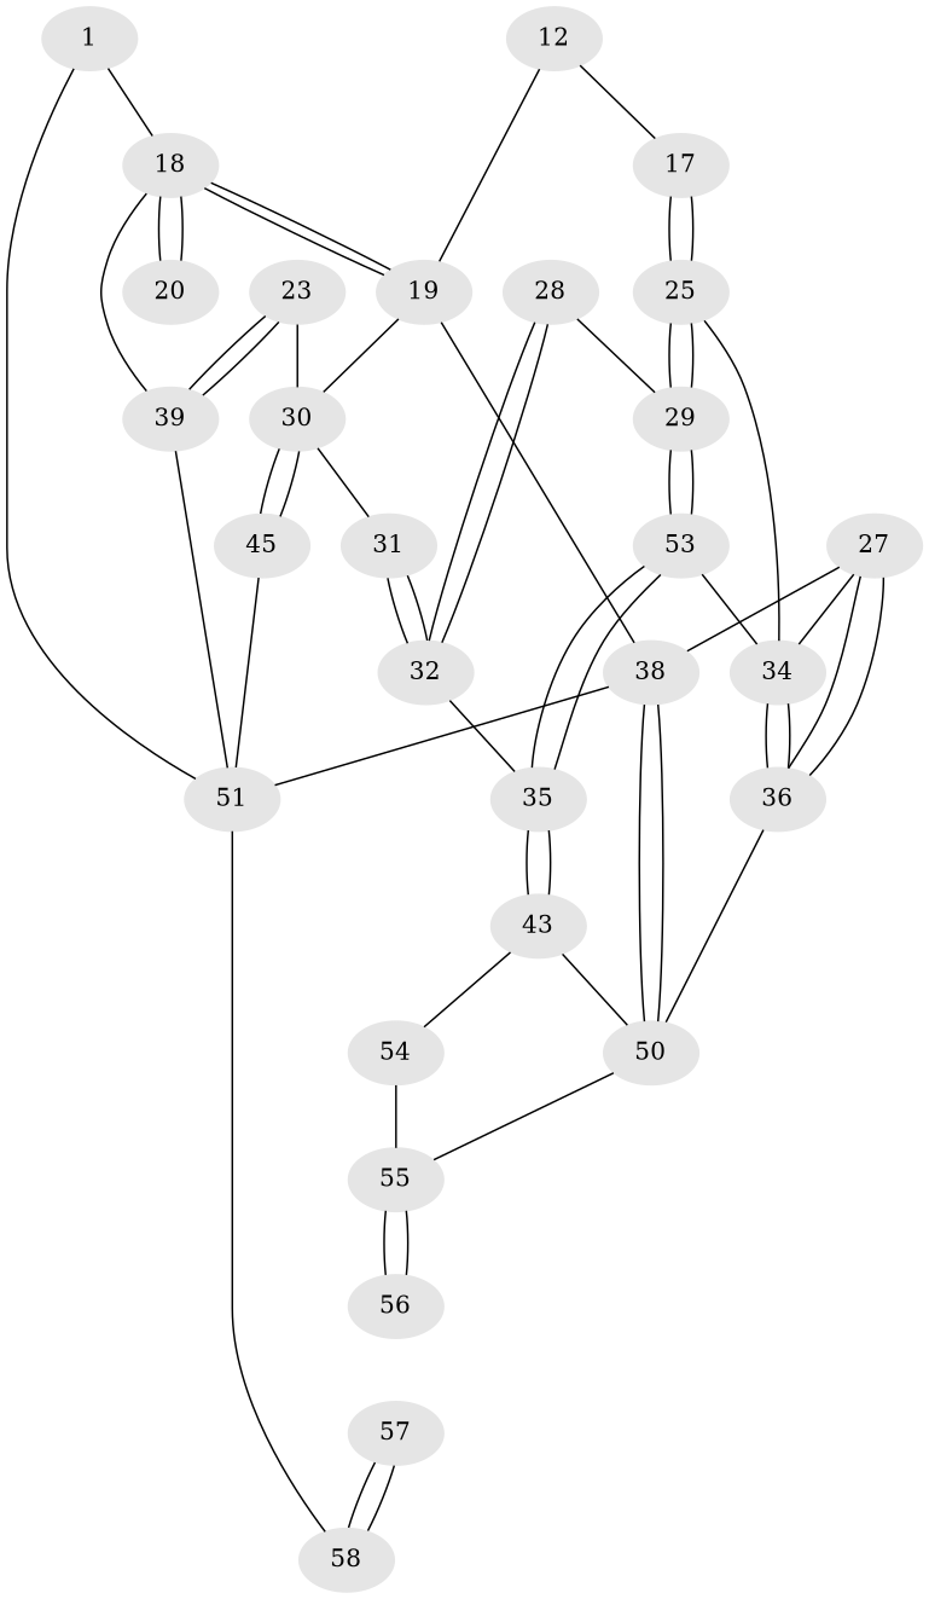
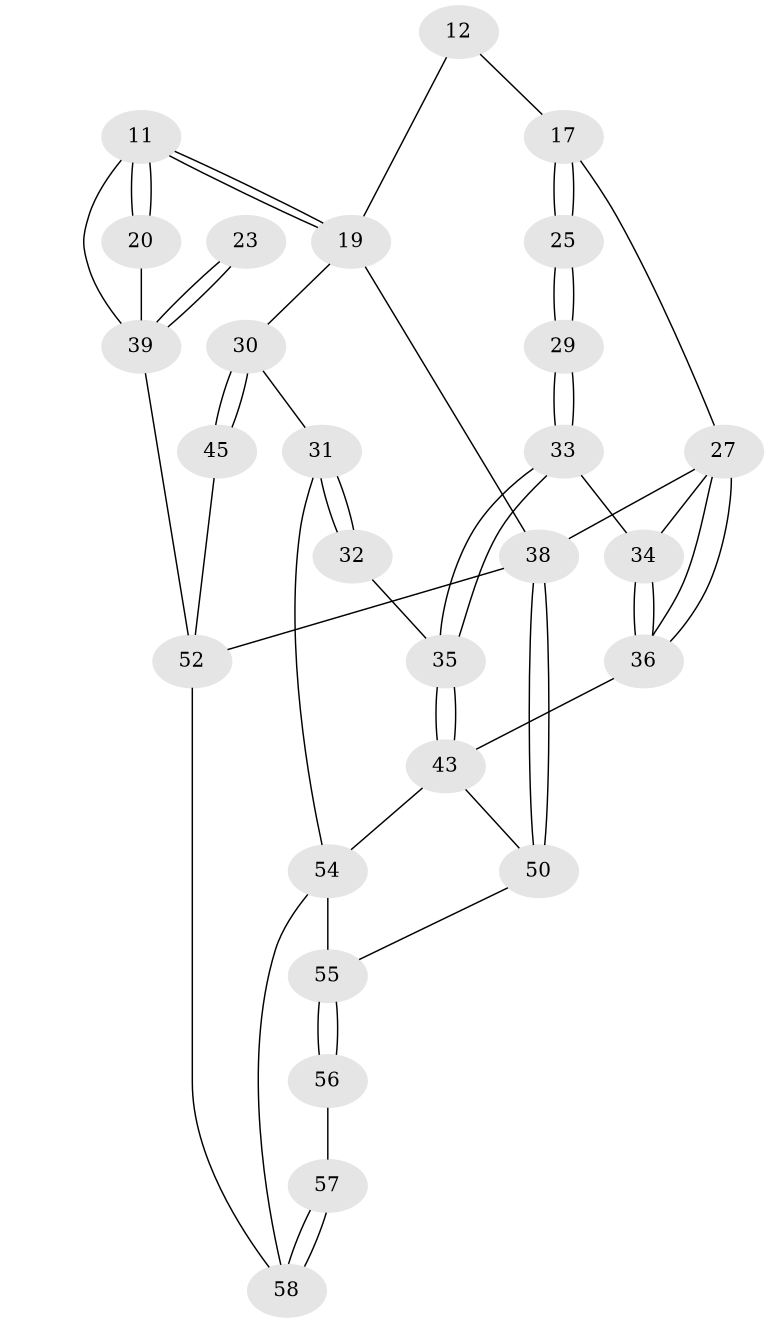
  graph {
    node [color=gray90 style=filled]
-   18 [super="+7+16"]
-   1
-   51 [super="+41+42+40"]
+   18 [super="+7+16" label=11]
+   51 [super="+41+42+40" label=52]
    19 [super="+9"]
    20
    39 [super="+21+22"]
    58 [super="+52+53"]
    12 [super="+11"]
    17 [super="+14"]
    25
    27 [super="+13"]
    30 [super="+24"]
    38 [super="+3"]
-   28
    29
    32
    34 [super="+26"]
    36
    31
    45
    50 [super="+44+37"]
    23
-   33 [label=53]
+   33
    35
    54 [super="+46+47"]
    55 [super="+49"]
    43
    56
    57
    18 -- 19 [weight=2]
    18 -- 19
    18 -- 20 [weight=2]
    18 -- 20
    18 -- 39
-   1 -- 18
-   1 -- 51
    51 -- 58 [weight=2]
    19 -- 30
    19 -- 38
+   20 -- 39
    39 -- 51 [weight=2]
    12 -- 19 [weight=2]
    12 -- 17 [weight=2]
    17 -- 25
    17 -- 25
+   17 -- 27
    25 -- 29
    25 -- 29
-   25 -- 34
    27 -- 38
    27 -- 34
    27 -- 36
    27 -- 36
    30 -- 31
    30 -- 45
    30 -- 45
    38 -- 51 [weight=2]
    38 -- 50 [weight=2]
    38 -- 50
-   28 -- 29
-   28 -- 32
-   28 -- 32
    29 -- 33
    29 -- 33
    32 -- 35
    34 -- 36
    34 -- 36
-   36 -- 50
+   36 -- 43
    31 -- 32
    31 -- 32
+   31 -- 54
    45 -- 51 [weight=2]
    50 -- 55
    23 -- 39 [weight=2]
    23 -- 39
-   23 -- 30
    33 -- 34
    33 -- 35
    33 -- 35
    35 -- 43
    35 -- 43
+   54 -- 58
    54 -- 55 [weight=2]
    55 -- 56 [weight=2]
    55 -- 56
    43 -- 50
    43 -- 54
+   56 -- 57
    57 -- 58 [weight=2]
    57 -- 58
  }
